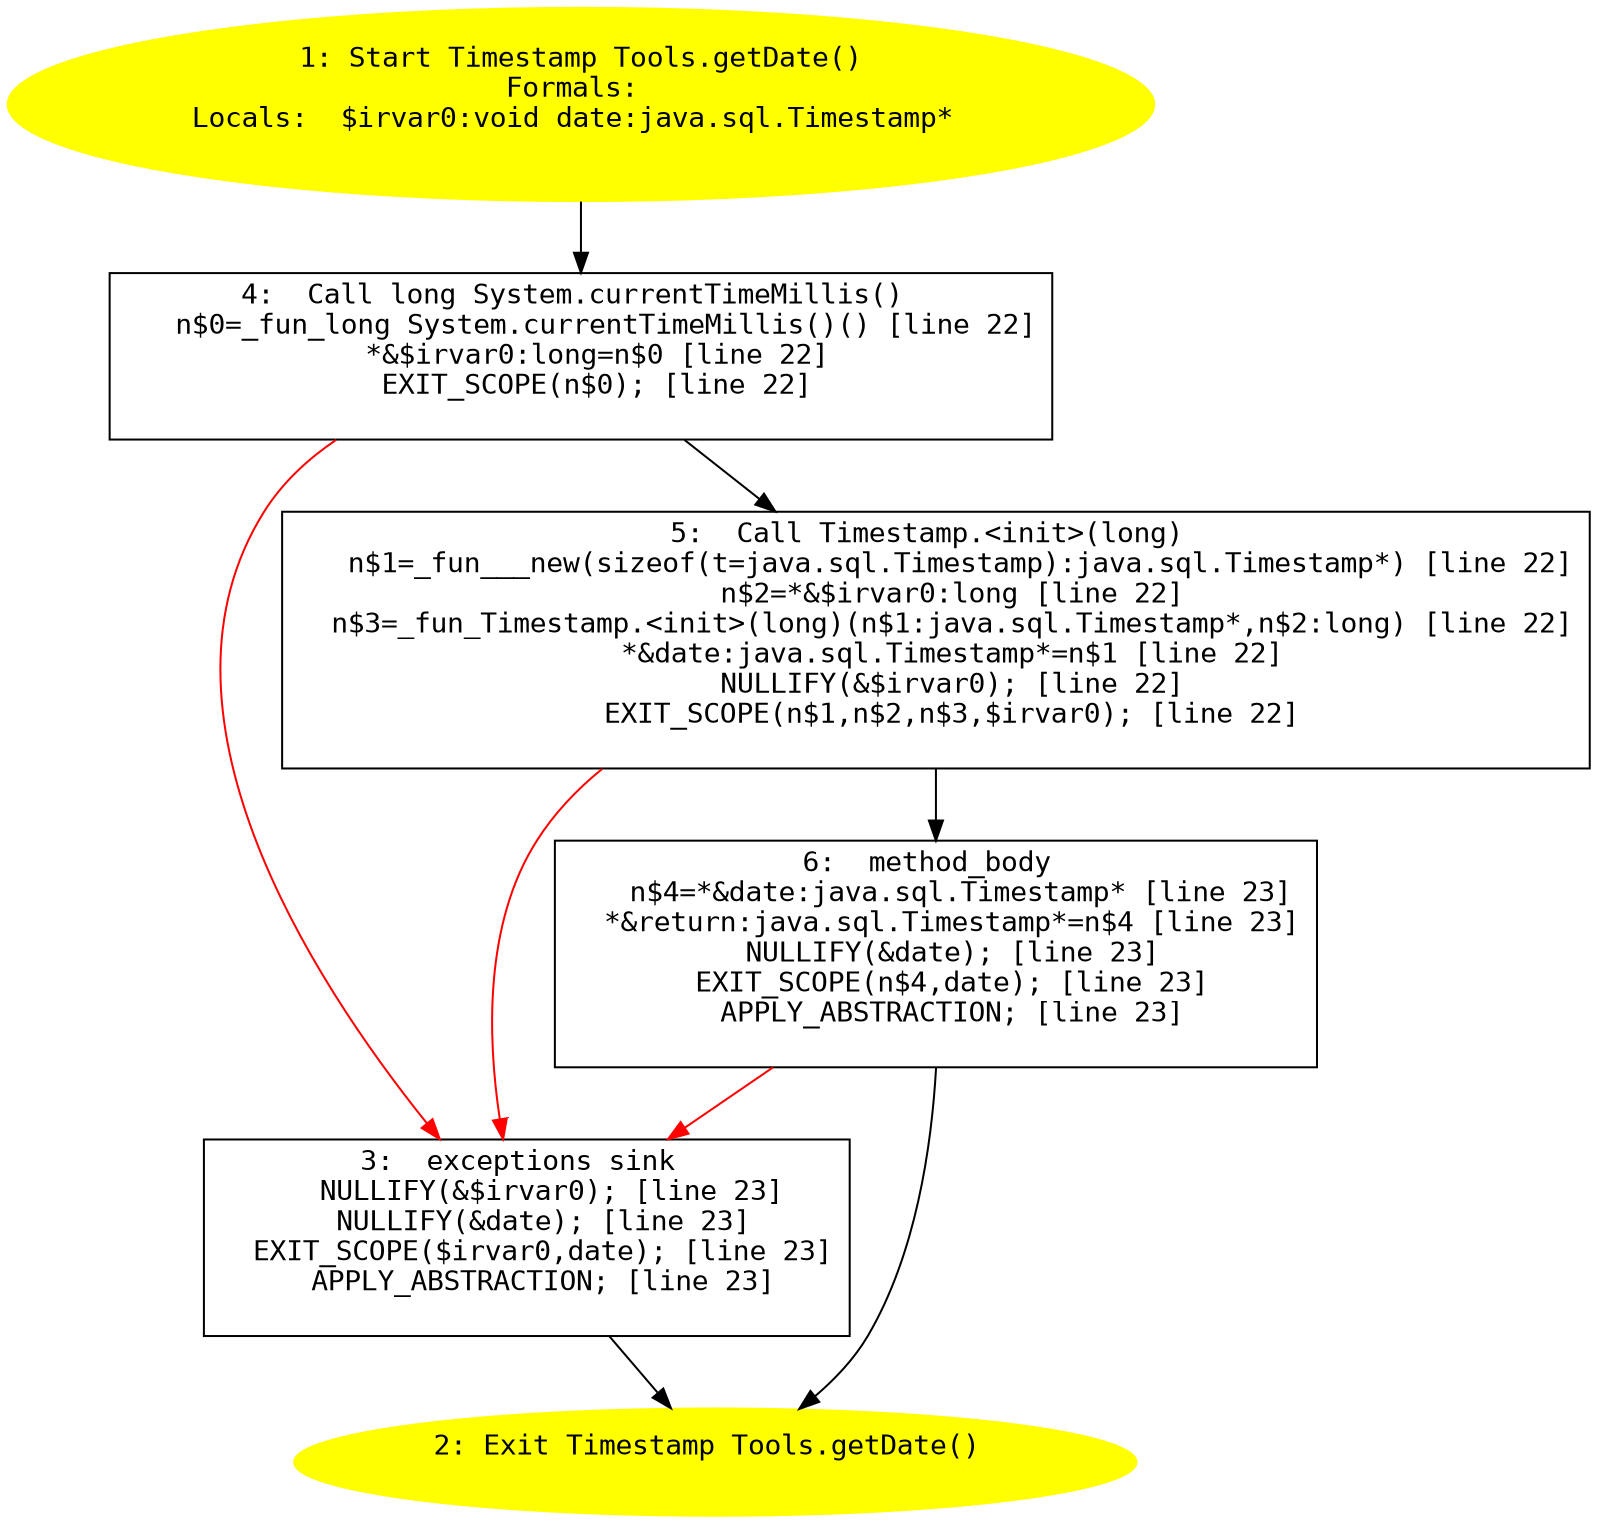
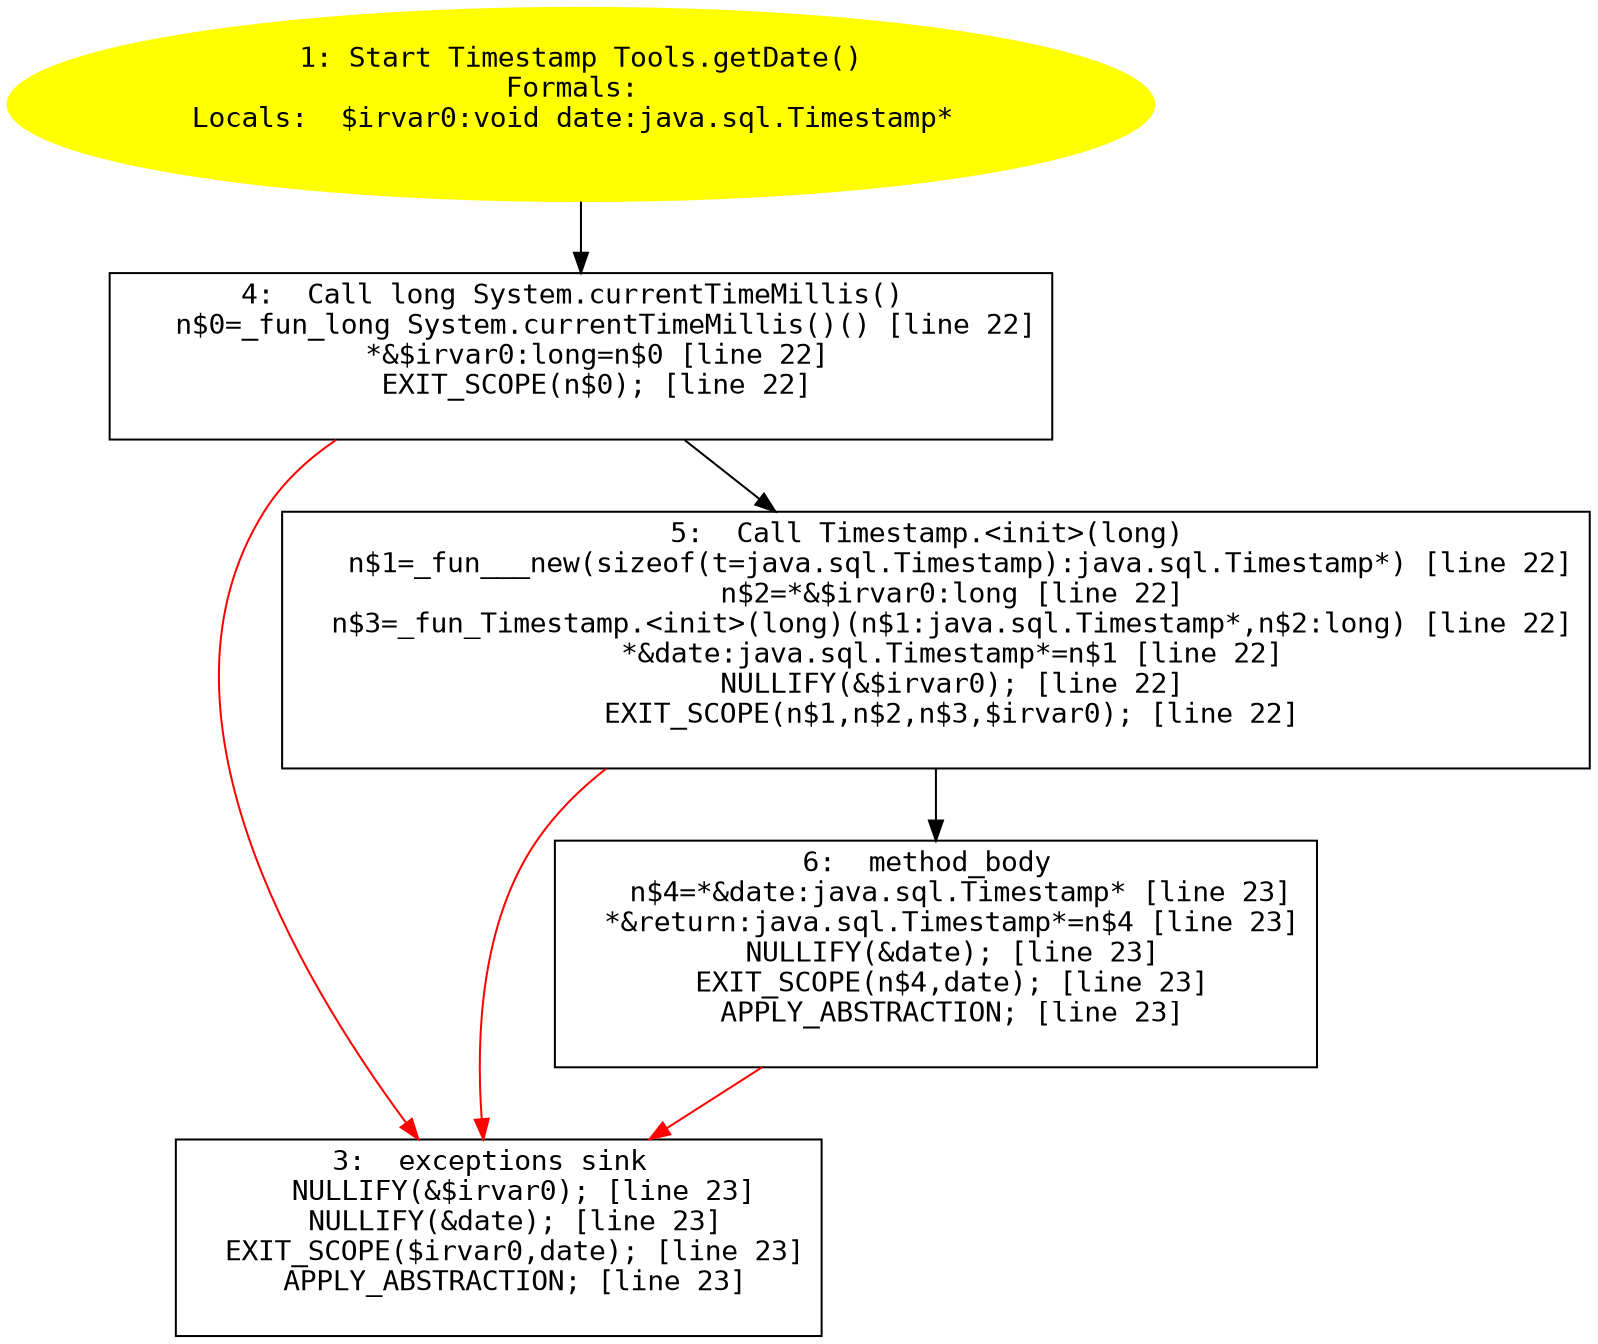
  digraph {
    fontname="DejaVu Sans Mono"
    node [fontname="DejaVu Sans Mono" shape=box]
    edge [fontname="DejaVu Sans Mono"]
    n1 [color=yellow label="1: Start Timestamp Tools.getDate()\nFormals: \nLocals:  $irvar0:void date:java.sql.Timestamp* \n  " style=filled shape=""]
    n2 [label="4:  Call long System.currentTimeMillis() \n   n$0=_fun_long System.currentTimeMillis()() [line 22]\n  *&$irvar0:long=n$0 [line 22]\n  EXIT_SCOPE(n$0); [line 22]\n "]
    n3 [label="3:  exceptions sink \n   NULLIFY(&$irvar0); [line 23]\n  NULLIFY(&date); [line 23]\n  EXIT_SCOPE($irvar0,date); [line 23]\n  APPLY_ABSTRACTION; [line 23]\n "]
    n4 [label="5:  Call Timestamp.<init>(long) \n   n$1=_fun___new(sizeof(t=java.sql.Timestamp):java.sql.Timestamp*) [line 22]\n  n$2=*&$irvar0:long [line 22]\n  n$3=_fun_Timestamp.<init>(long)(n$1:java.sql.Timestamp*,n$2:long) [line 22]\n  *&date:java.sql.Timestamp*=n$1 [line 22]\n  NULLIFY(&$irvar0); [line 22]\n  EXIT_SCOPE(n$1,n$2,n$3,$irvar0); [line 22]\n "]
-   n5 [color=yellow label="2: Exit Timestamp Tools.getDate() \n  " style=filled shape=""]
    n6 [label="6:  method_body \n   n$4=*&date:java.sql.Timestamp* [line 23]\n  *&return:java.sql.Timestamp*=n$4 [line 23]\n  NULLIFY(&date); [line 23]\n  EXIT_SCOPE(n$4,date); [line 23]\n  APPLY_ABSTRACTION; [line 23]\n "]
    n1 -> n2
    n2 -> n3 [color=red]
    n2 -> n4
-   n3 -> n5
    n4 -> n3 [color=red]
    n4 -> n6
    n6 -> n3 [color=red]
-   n6 -> n5
  }
